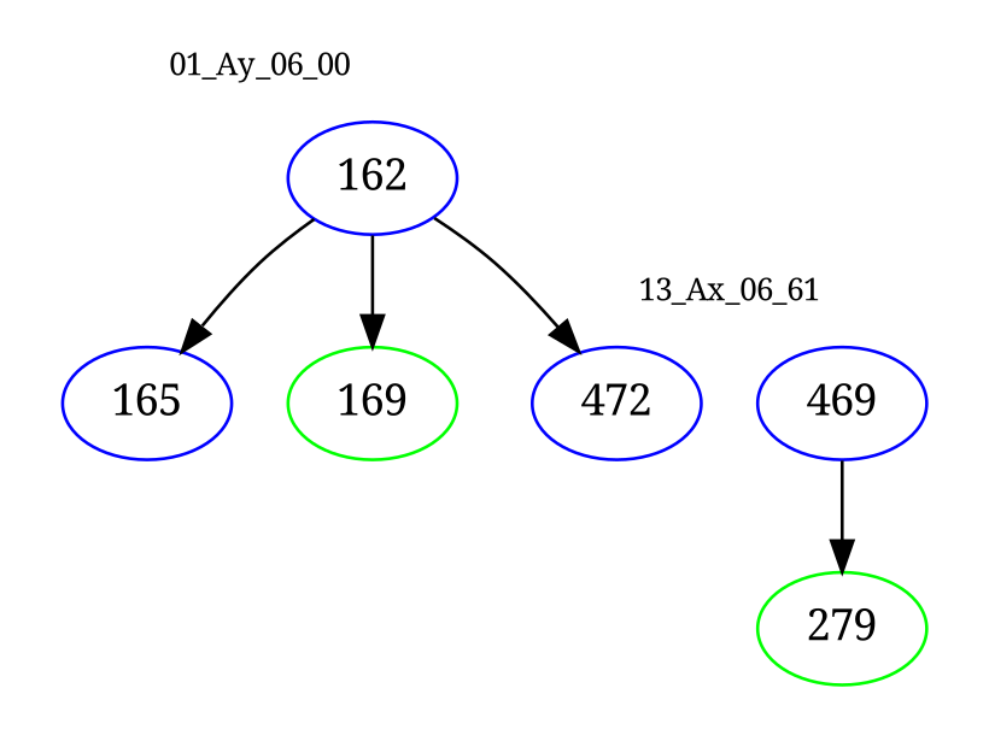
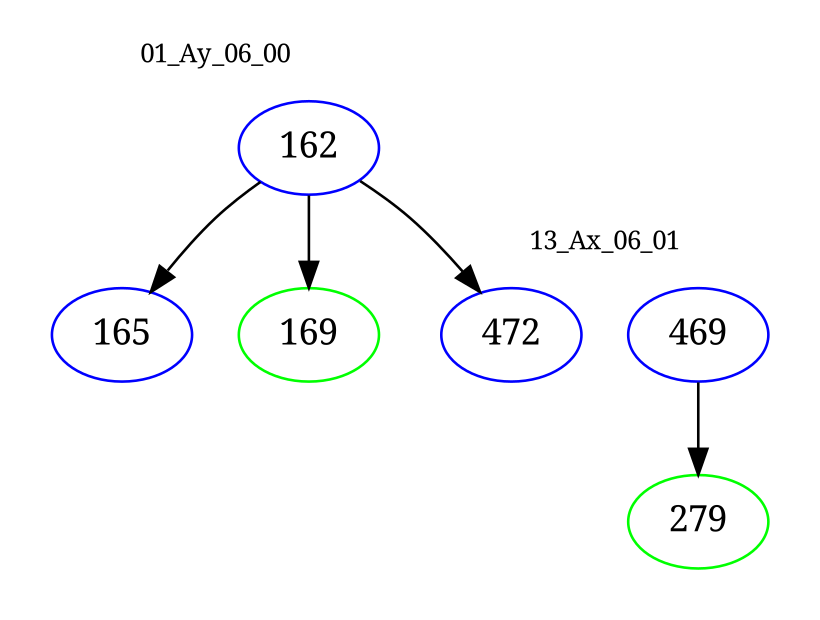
  digraph {
    fontname="Noto Serif"
    node [color=blue fontname="Noto Serif"]
    edge [color=black fontname="Noto Serif"]
    n1 [label=162]
    n2 [label=165]
    n3 [color=green label=169]
    n4 [label=469]
    n5 [color=green label=279]
    n6 [label=472]
    subgraph cluster_1 {
      color=white
      fontsize=10
      label="01_Ay_06_00"
      n1
      n2
      n3
    }
    subgraph cluster_2 {
      color=white
      fontsize=10
-     label="13_Ax_06_61"
+     label="13_Ax_06_01"
      n4
      n5
      n6
    }
    n1 -> n2
    n1 -> n3
    n1 -> n6
    n4 -> n5
  }
